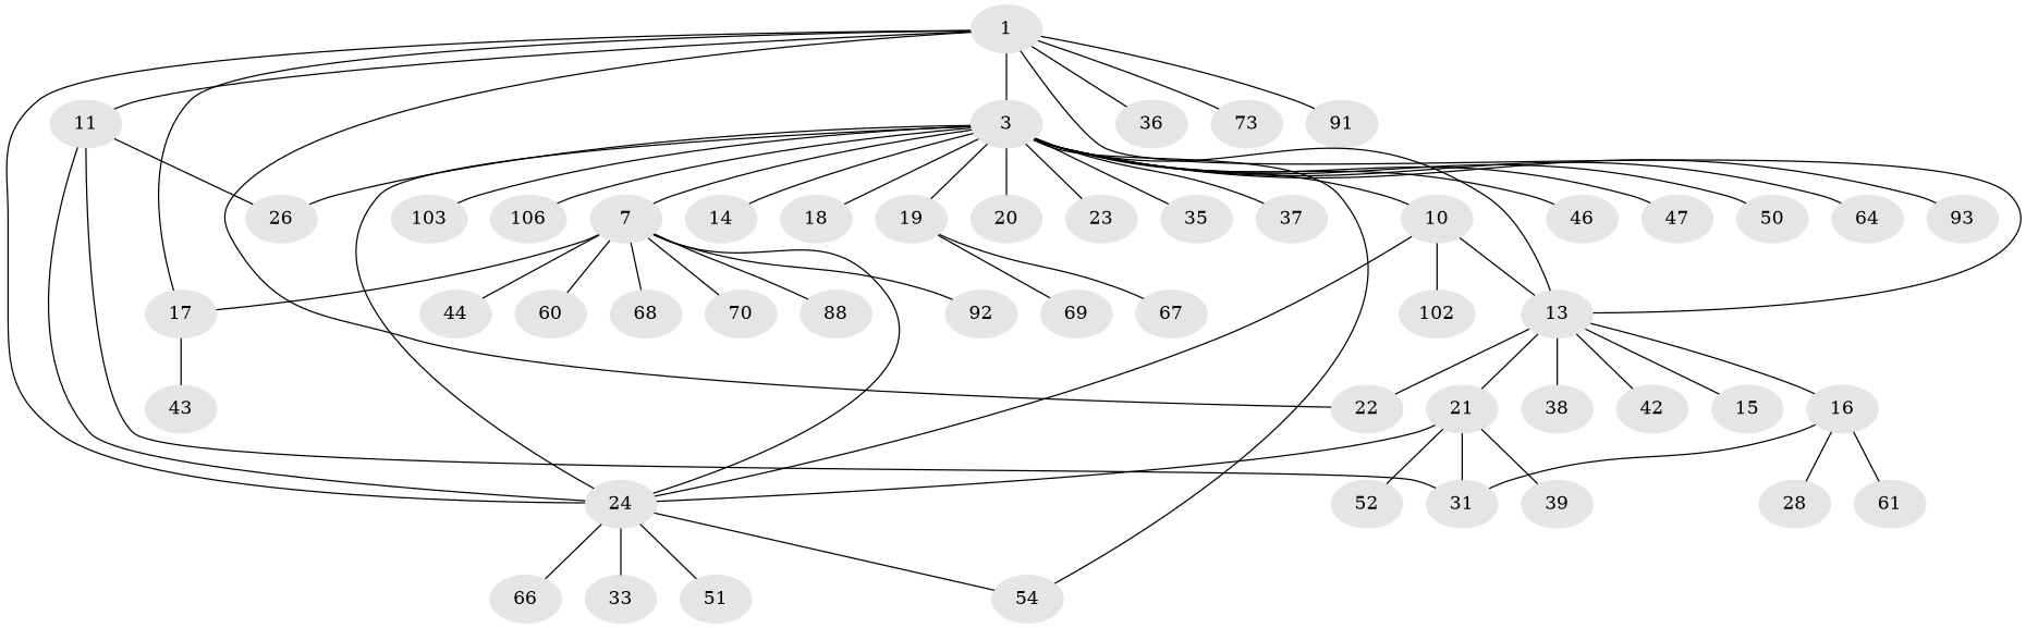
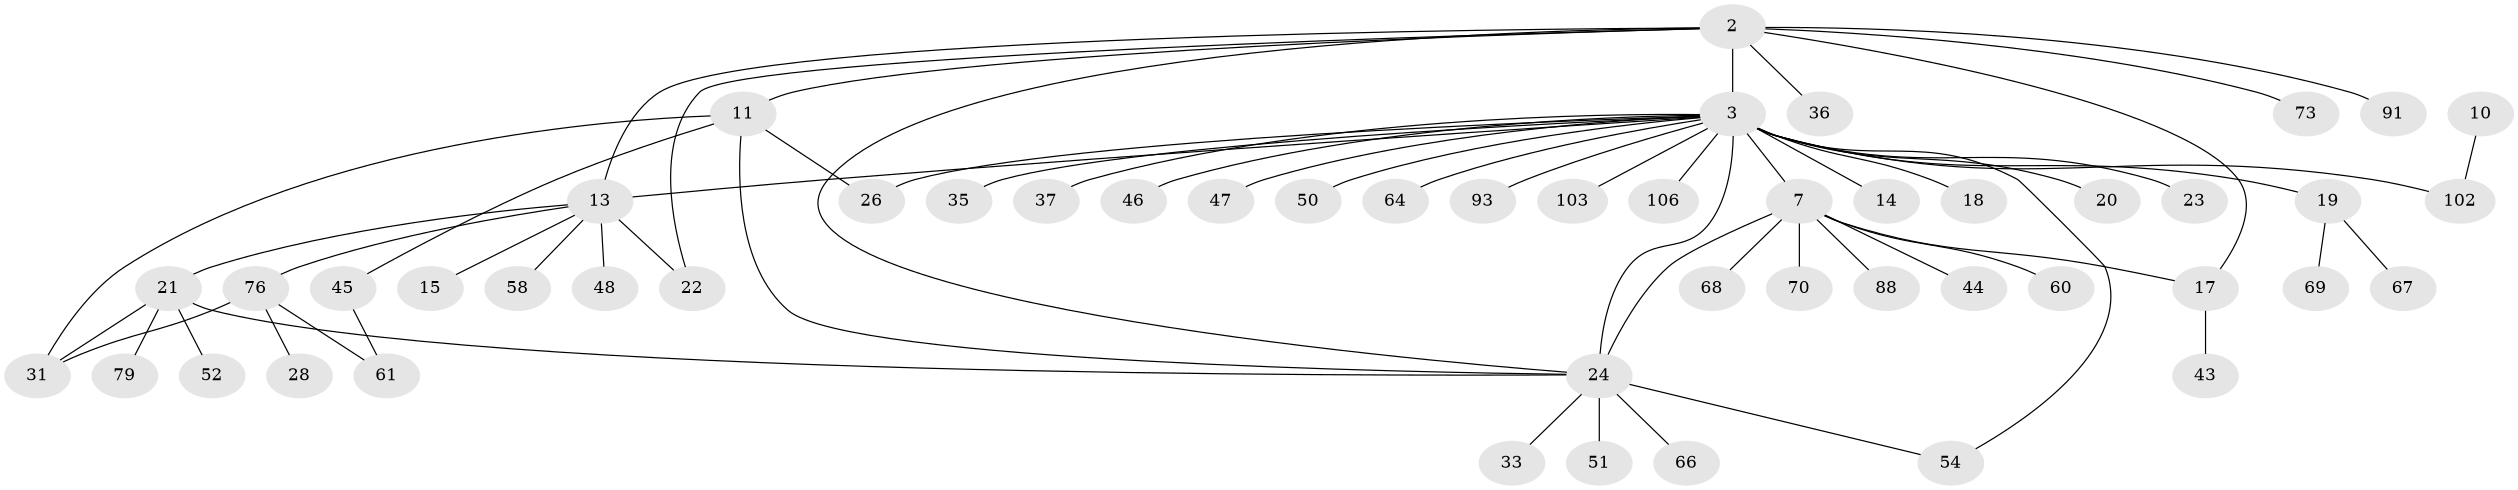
  graph {
    node [color=gray90 style=filled]
-   1 [super="+25+2"]
+   1 [super="+25+2" label=2]
    3 [super="+6+104+80+4+8"]
    11 [super="+75"]
    13 [super="+29+40+95"]
    17 [super="+41+48"]
    22
    24 [super="+27"]
    36 [super="+96"]
    73
    91
    7 [super="+9"]
    10
    14
    18
    19
    20
    23
    26 [super="+87"]
    35
    37
    46
    47 [super="+94+84"]
    50
    54 [super="+57"]
    64
    93
    103
    106
    31 [super="+83"]
+   45
    15
-   16 [super="+59"]
+   16 [super="+59" label=76]
    21 [super="+90+82"]
-   38
-   42
+   38 [label=58]
+   42 [label=48]
    43 [super="+55"]
    33
    51
    66
    44
    60
    68
    70
    88
-   92
    102
    67
    69
    61 [super="+62+101"]
    28
    52
-   39
+   39 [label=79]
    1 -- 3 [weight=4]
    1 -- 11
    1 -- 13
    1 -- 17
    1 -- 22
    1 -- 24
    1 -- 36 [weight=2]
    1 -- 73
    1 -- 91
    3 -- 13
    3 -- 24 [weight=2]
    3 -- 7 [weight=2]
-   3 -- 10
+   3 -- 102
    3 -- 14
    3 -- 18 [weight=2]
    3 -- 19
    3 -- 20 [weight=2]
    3 -- 23 [weight=2]
    3 -- 26 [weight=2]
    3 -- 35
    3 -- 37
    3 -- 46
    3 -- 47
    3 -- 50
    3 -- 54
    3 -- 64
    3 -- 93
    3 -- 103
    3 -- 106
    11 -- 24
    11 -- 26
    11 -- 31
+   11 -- 45
    13 -- 22
    13 -- 15
    13 -- 16
    13 -- 21
    13 -- 38
    13 -- 42
    17 -- 43
    24 -- 54
    24 -- 33
    24 -- 51
    24 -- 66
    7 -- 17
    7 -- 24
    7 -- 44
    7 -- 60
    7 -- 68
    7 -- 70
    7 -- 88
-   7 -- 92
-   10 -- 13
-   10 -- 24
    10 -- 102
    19 -- 67
    19 -- 69
+   45 -- 61
    16 -- 31
    16 -- 61
    16 -- 28
    21 -- 24
    21 -- 31
    21 -- 52
    21 -- 39
  }
